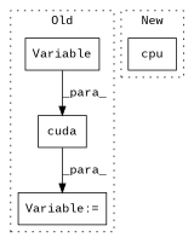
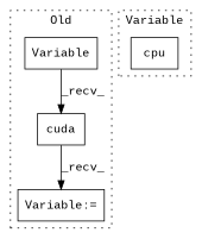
  digraph {
    fontname="Liberation Mono"
    node [a=32 fontname="Liberation Mono" shape=box]
    edge [fontname="Liberation Mono"]
    n1 [l=6 label=cuda s=1823]
    n2 [a=7 l=1 label="Variable:=" s=1807]
    n3 [l="9,1" label=Variable s="1808,1821"]
    n4 [l=5 label=cpu s=2159]
    subgraph cluster_1 {
      label=Old
      style=dotted
      n1
      n2
      n3
    }
    subgraph cluster_2 {
-     label=New
+     label=Variable
      style=dotted
      n4
    }
-   n1 -> n2 [label=_para_]
-   n3 -> n1 [label=_para_]
+   n1 -> n2 [label=_recv_]
+   n3 -> n1 [label=_recv_]
  }
